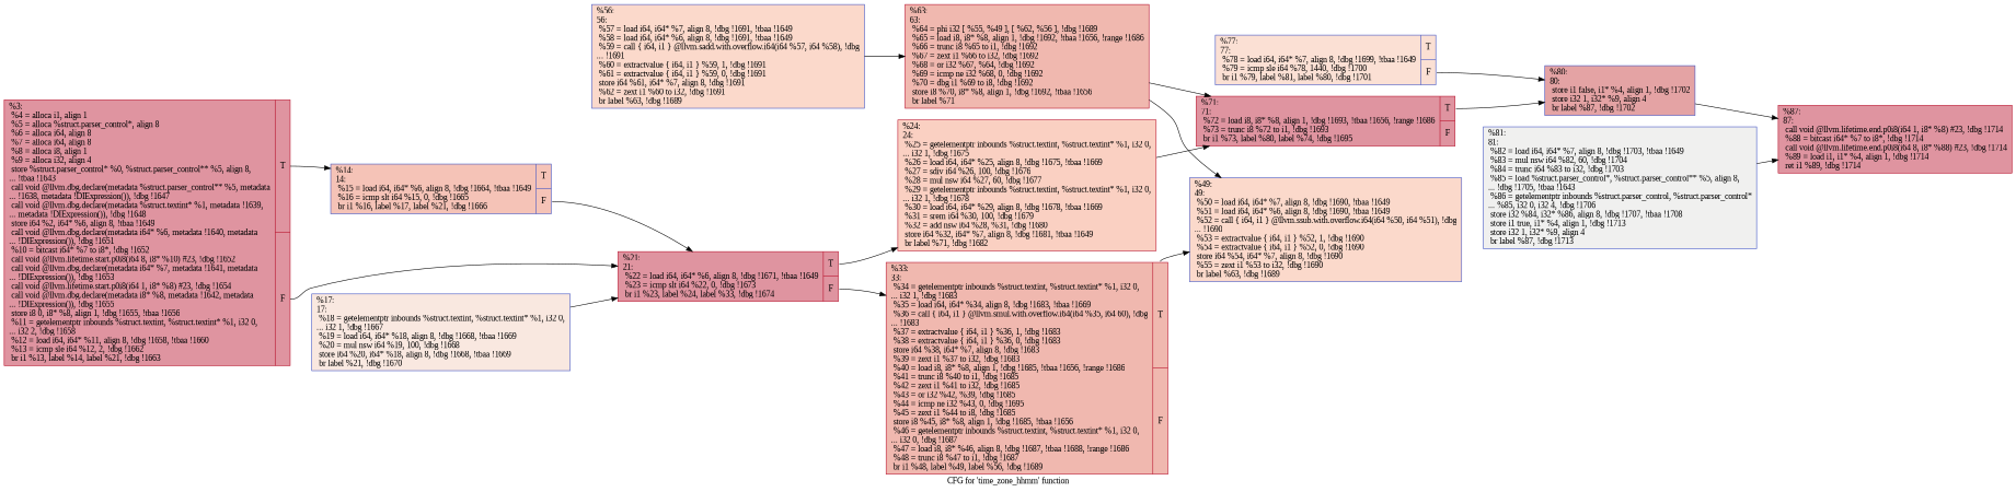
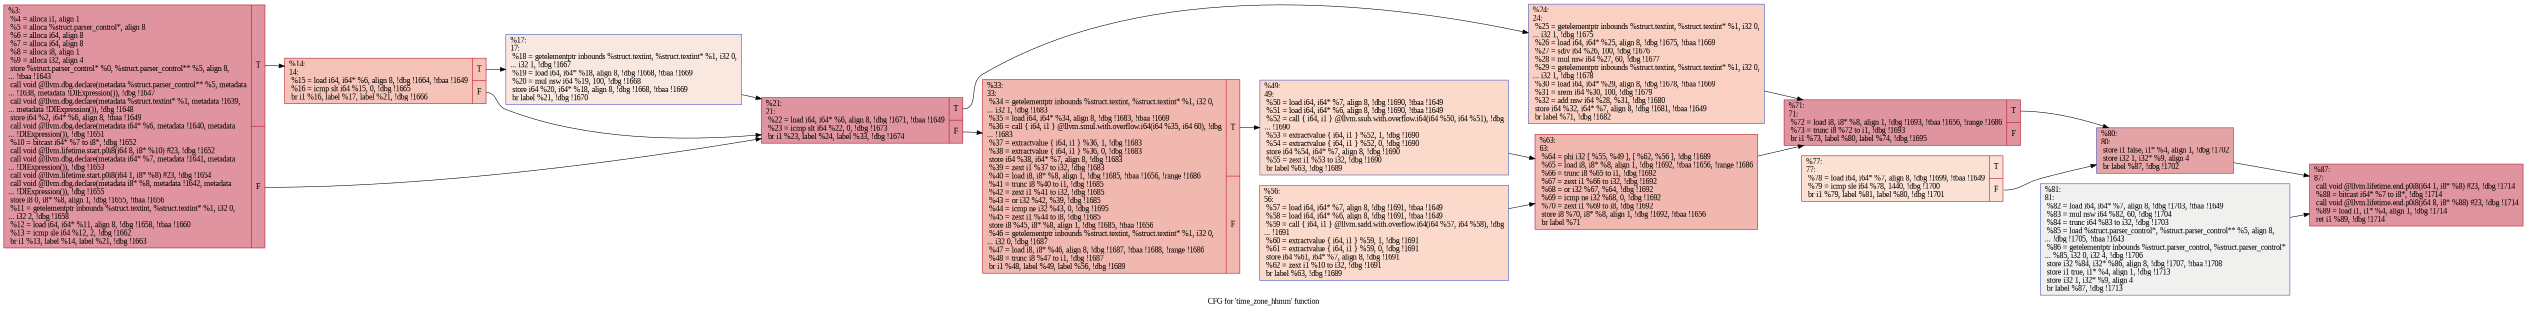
  digraph {
    fontname="Liberation Serif"
    label="CFG for 'time_zone_hhmm' function"
    rankdir=LR
    node [color="#3d50c3ff" fillcolor="#b70d2870" fontname="Liberation Serif" shape=record style=filled]
    edge [fontname="Liberation Serif"]
    n1 [color="#b70d28ff" label="{%3:\l  %4 = alloca i1, align 1\l  %5 = alloca %struct.parser_control*, align 8\l  %6 = alloca i64, align 8\l  %7 = alloca i64, align 8\l  %8 = alloca i8, align 1\l  %9 = alloca i32, align 4\l  store %struct.parser_control* %0, %struct.parser_control** %5, align 8,\l... !tbaa !1643\l  call void @llvm.dbg.declare(metadata %struct.parser_control** %5, metadata\l... !1638, metadata !DIExpression()), !dbg !1647\l  call void @llvm.dbg.declare(metadata %struct.textint* %1, metadata !1639,\l... metadata !DIExpression()), !dbg !1648\l  store i64 %2, i64* %6, align 8, !tbaa !1649\l  call void @llvm.dbg.declare(metadata i64* %6, metadata !1640, metadata\l... !DIExpression()), !dbg !1651\l  %10 = bitcast i64* %7 to i8*, !dbg !1652\l  call void @llvm.lifetime.start.p0i8(i64 8, i8* %10) #23, !dbg !1652\l  call void @llvm.dbg.declare(metadata i64* %7, metadata !1641, metadata\l... !DIExpression()), !dbg !1653\l  call void @llvm.lifetime.start.p0i8(i64 1, i8* %8) #23, !dbg !1654\l  call void @llvm.dbg.declare(metadata i8* %8, metadata !1642, metadata\l... !DIExpression()), !dbg !1655\l  store i8 0, i8* %8, align 1, !dbg !1655, !tbaa !1656\l  %11 = getelementptr inbounds %struct.textint, %struct.textint* %1, i32 0,\l... i32 2, !dbg !1658\l  %12 = load i64, i64* %11, align 8, !dbg !1658, !tbaa !1660\l  %13 = icmp sle i64 %12, 2, !dbg !1662\l  br i1 %13, label %14, label %21, !dbg !1663\l|{<s0>T|<s1>F}}"]
-   n2 [fillcolor="#e8765c70" label="{%14:\l14:                                               \l  %15 = load i64, i64* %6, align 8, !dbg !1664, !tbaa !1649\l  %16 = icmp slt i64 %15, 0, !dbg !1665\l  br i1 %16, label %17, label %21, !dbg !1666\l|{<s0>T|<s1>F}}"]
+   n2 [color="#b70d28ff" fillcolor="#e8765c70" label="{%14:\l14:                                               \l  %15 = load i64, i64* %6, align 8, !dbg !1664, !tbaa !1649\l  %16 = icmp slt i64 %15, 0, !dbg !1665\l  br i1 %16, label %17, label %21, !dbg !1666\l|{<s0>T|<s1>F}}"]
    n3 [color="#b70d28ff" label="{%21:\l21:                                               \l  %22 = load i64, i64* %6, align 8, !dbg !1671, !tbaa !1649\l  %23 = icmp slt i64 %22, 0, !dbg !1673\l  br i1 %23, label %24, label %33, !dbg !1674\l|{<s0>T|<s1>F}}"]
    n4 [fillcolor="#f1ccb870" label="{%17:\l17:                                               \l  %18 = getelementptr inbounds %struct.textint, %struct.textint* %1, i32 0,\l... i32 1, !dbg !1667\l  %19 = load i64, i64* %18, align 8, !dbg !1668, !tbaa !1669\l  %20 = mul nsw i64 %19, 100, !dbg !1668\l  store i64 %20, i64* %18, align 8, !dbg !1668, !tbaa !1669\l  br label %21, !dbg !1670\l}"]
-   n5 [color="#b70d28ff" fillcolor="#f3947570" label="{%24:\l24:                                               \l  %25 = getelementptr inbounds %struct.textint, %struct.textint* %1, i32 0,\l... i32 1, !dbg !1675\l  %26 = load i64, i64* %25, align 8, !dbg !1675, !tbaa !1669\l  %27 = sdiv i64 %26, 100, !dbg !1676\l  %28 = mul nsw i64 %27, 60, !dbg !1677\l  %29 = getelementptr inbounds %struct.textint, %struct.textint* %1, i32 0,\l... i32 1, !dbg !1678\l  %30 = load i64, i64* %29, align 8, !dbg !1678, !tbaa !1669\l  %31 = srem i64 %30, 100, !dbg !1679\l  %32 = add nsw i64 %28, %31, !dbg !1680\l  store i64 %32, i64* %7, align 8, !dbg !1681, !tbaa !1649\l  br label %71, !dbg !1682\l}"]
+   n5 [fillcolor="#f3947570" label="{%24:\l24:                                               \l  %25 = getelementptr inbounds %struct.textint, %struct.textint* %1, i32 0,\l... i32 1, !dbg !1675\l  %26 = load i64, i64* %25, align 8, !dbg !1675, !tbaa !1669\l  %27 = sdiv i64 %26, 100, !dbg !1676\l  %28 = mul nsw i64 %27, 60, !dbg !1677\l  %29 = getelementptr inbounds %struct.textint, %struct.textint* %1, i32 0,\l... i32 1, !dbg !1678\l  %30 = load i64, i64* %29, align 8, !dbg !1678, !tbaa !1669\l  %31 = srem i64 %30, 100, !dbg !1679\l  %32 = add nsw i64 %28, %31, !dbg !1680\l  store i64 %32, i64* %7, align 8, !dbg !1681, !tbaa !1649\l  br label %71, !dbg !1682\l}"]
    n6 [color="#b70d28ff" fillcolor="#dc5d4a70" label="{%33:\l33:                                               \l  %34 = getelementptr inbounds %struct.textint, %struct.textint* %1, i32 0,\l... i32 1, !dbg !1683\l  %35 = load i64, i64* %34, align 8, !dbg !1683, !tbaa !1669\l  %36 = call \{ i64, i1 \} @llvm.smul.with.overflow.i64(i64 %35, i64 60), !dbg\l... !1683\l  %37 = extractvalue \{ i64, i1 \} %36, 1, !dbg !1683\l  %38 = extractvalue \{ i64, i1 \} %36, 0, !dbg !1683\l  store i64 %38, i64* %7, align 8, !dbg !1683\l  %39 = zext i1 %37 to i32, !dbg !1683\l  %40 = load i8, i8* %8, align 1, !dbg !1685, !tbaa !1656, !range !1686\l  %41 = trunc i8 %40 to i1, !dbg !1685\l  %42 = zext i1 %41 to i32, !dbg !1685\l  %43 = or i32 %42, %39, !dbg !1685\l  %44 = icmp ne i32 %43, 0, !dbg !1695\l  %45 = zext i1 %44 to i8, !dbg !1685\l  store i8 %45, i8* %8, align 1, !dbg !1685, !tbaa !1656\l  %46 = getelementptr inbounds %struct.textint, %struct.textint* %1, i32 0,\l... i32 0, !dbg !1687\l  %47 = load i8, i8* %46, align 8, !dbg !1687, !tbaa !1688, !range !1686\l  %48 = trunc i8 %47 to i1, !dbg !1687\l  br i1 %48, label %49, label %56, !dbg !1689\l|{<s0>T|<s1>F}}"]
    n7 [color="#b70d28ff" label="{%71:\l71:                                               \l  %72 = load i8, i8* %8, align 1, !dbg !1693, !tbaa !1656, !range !1686\l  %73 = trunc i8 %72 to i1, !dbg !1693\l  br i1 %73, label %80, label %74, !dbg !1695\l|{<s0>T|<s1>F}}"]
    n8 [fillcolor="#f7a88970" label="{%49:\l49:                                               \l  %50 = load i64, i64* %7, align 8, !dbg !1690, !tbaa !1649\l  %51 = load i64, i64* %6, align 8, !dbg !1690, !tbaa !1649\l  %52 = call \{ i64, i1 \} @llvm.ssub.with.overflow.i64(i64 %50, i64 %51), !dbg\l... !1690\l  %53 = extractvalue \{ i64, i1 \} %52, 1, !dbg !1690\l  %54 = extractvalue \{ i64, i1 \} %52, 0, !dbg !1690\l  store i64 %54, i64* %7, align 8, !dbg !1690\l  %55 = zext i1 %53 to i32, !dbg !1690\l  br label %63, !dbg !1689\l}"]
    n9 [fillcolor="#c32e3170" label="{%80:\l80:                                               \l  store i1 false, i1* %4, align 1, !dbg !1702\l  store i32 1, i32* %9, align 4\l  br label %87, !dbg !1702\l}"]
-   n10 [color="#b70d28ff" fillcolor="#dc5d4a70" label="{%63:\l63:                                               \l  %64 = phi i32 [ %55, %49 ], [ %62, %56 ], !dbg !1689\l  %65 = load i8, i8* %8, align 1, !dbg !1692, !tbaa !1656, !range !1686\l  %66 = trunc i8 %65 to i1, !dbg !1692\l  %67 = zext i1 %66 to i32, !dbg !1692\l  %68 = or i32 %67, %64, !dbg !1692\l  %69 = icmp ne i32 %68, 0, !dbg !1692\l  %70 = dbg i1 %69 to i8, !dbg !1692\l  store i8 %70, i8* %8, align 1, !dbg !1692, !tbaa !1656\l  br label %71\l}"]
-   n11 [fillcolor="#f7a88970" label="{%56:\l56:                                               \l  %57 = load i64, i64* %7, align 8, !dbg !1691, !tbaa !1649\l  %58 = load i64, i64* %6, align 8, !dbg !1691, !tbaa !1649\l  %59 = call \{ i64, i1 \} @llvm.sadd.with.overflow.i64(i64 %57, i64 %58), !dbg\l... !1691\l  %60 = extractvalue \{ i64, i1 \} %59, 1, !dbg !1691\l  %61 = extractvalue \{ i64, i1 \} %59, 0, !dbg !1691\l  store i64 %61, i64* %7, align 8, !dbg !1691\l  %62 = zext i1 %60 to i32, !dbg !1691\l  br label %63, !dbg !1689\l}"]
+   n10 [color="#b70d28ff" fillcolor="#dc5d4a70" label="{%63:\l63:                                               \l  %64 = phi i32 [ %55, %49 ], [ %62, %56 ], !dbg !1689\l  %65 = load i8, i8* %8, align 1, !dbg !1692, !tbaa !1656, !range !1686\l  %66 = trunc i8 %65 to i1, !dbg !1692\l  %67 = zext i1 %66 to i32, !dbg !1692\l  %68 = or i32 %67, %64, !dbg !1692\l  %69 = icmp ne i32 %68, 0, !dbg !1692\l  %70 = zext i1 %69 to i8, !dbg !1692\l  store i8 %70, i8* %8, align 1, !dbg !1692, !tbaa !1656\l  br label %71\l}"]
+   n11 [fillcolor="#f7a88970" label="{%56:\l56:                                               \l  %57 = load i64, i64* %7, align 8, !dbg !1691, !tbaa !1649\l  %58 = load i64, i64* %6, align 8, !dbg !1691, !tbaa !1649\l  %59 = call \{ i64, i1 \} @llvm.sadd.with.overflow.i64(i64 %57, i64 %58), !dbg\l... !1691\l  %60 = extractvalue \{ i64, i1 \} %59, 1, !dbg !1691\l  %61 = extractvalue \{ i64, i1 \} %59, 0, !dbg !1691\l  store i64 %61, i64* %7, align 8, !dbg !1691\l  %62 = zext i1 %10 to i32, !dbg !1691\l  br label %63, !dbg !1689\l}"]
    n12 [color="#b70d28ff" label="{%87:\l87:                                               \l  call void @llvm.lifetime.end.p0i8(i64 1, i8* %8) #23, !dbg !1714\l  %88 = bitcast i64* %7 to i8*, !dbg !1714\l  call void @llvm.lifetime.end.p0i8(i64 8, i8* %88) #23, !dbg !1714\l  %89 = load i1, i1* %4, align 1, !dbg !1714\l  ret i1 %89, !dbg !1714\l}"]
-   n13 [fillcolor="#f7b99e70" label="{%77:\l77:                                               \l  %78 = load i64, i64* %7, align 8, !dbg !1699, !tbaa !1649\l  %79 = icmp sle i64 %78, 1440, !dbg !1700\l  br i1 %79, label %81, label %80, !dbg !1701\l|{<s0>T|<s1>F}}"]
+   n13 [color="#b70d28ff" fillcolor="#f7b99e70" label="{%77:\l77:                                               \l  %78 = load i64, i64* %7, align 8, !dbg !1699, !tbaa !1649\l  %79 = icmp sle i64 %78, 1440, !dbg !1700\l  br i1 %79, label %81, label %80, !dbg !1701\l|{<s0>T|<s1>F}}"]
    n14 [fillcolor="#dedcdb70" label="{%81:\l81:                                               \l  %82 = load i64, i64* %7, align 8, !dbg !1703, !tbaa !1649\l  %83 = mul nsw i64 %82, 60, !dbg !1704\l  %84 = trunc i64 %83 to i32, !dbg !1703\l  %85 = load %struct.parser_control*, %struct.parser_control** %5, align 8,\l... !dbg !1705, !tbaa !1643\l  %86 = getelementptr inbounds %struct.parser_control, %struct.parser_control*\l... %85, i32 0, i32 4, !dbg !1706\l  store i32 %84, i32* %86, align 8, !dbg !1707, !tbaa !1708\l  store i1 true, i1* %4, align 1, !dbg !1713\l  store i32 1, i32* %9, align 4\l  br label %87, !dbg !1713\l}"]
    n1 -> n2 [tailport=s0]
    n1 -> n3 [tailport=s1]
    n2 -> n3 [tailport=s1]
+   n2 -> n4 [tailport=s0]
    n3 -> n5 [tailport=s0]
    n3 -> n6 [tailport=s1]
    n4 -> n3
    n5 -> n7
    n6 -> n8 [tailport=s0]
    n7 -> n9 [tailport=s0]
-   n10 -> n8
+   n8 -> n10
    n9 -> n12
    n10 -> n7
    n11 -> n10
    n13 -> n9 [tailport=s1]
    n14 -> n12
  }
